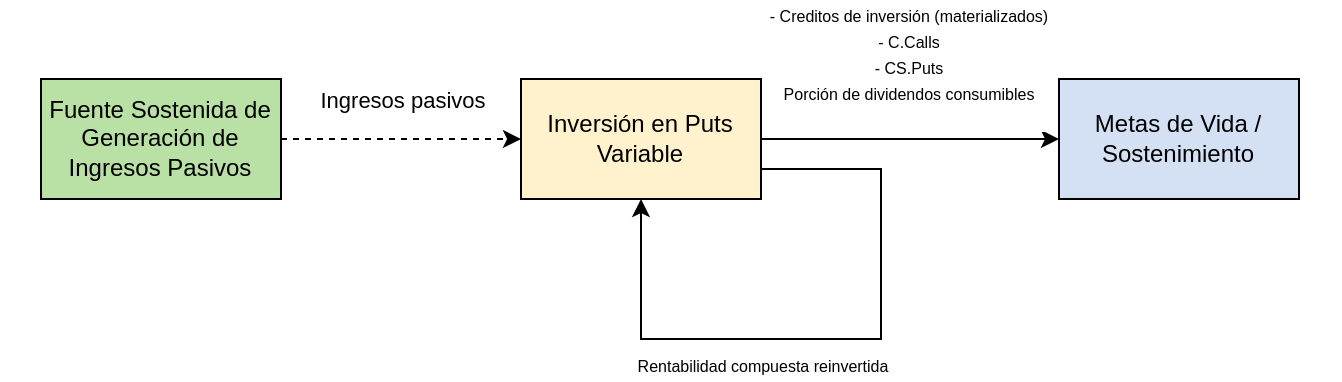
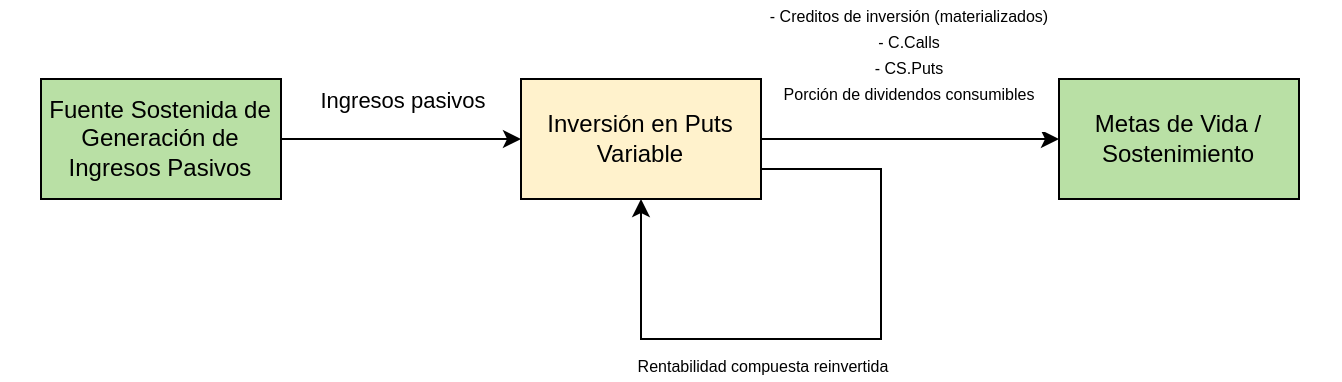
  <mxCell id="0" />
  <mxCell id="1" parent="0" />
  <mxCell id="2" value="Fuente Sostenida de Generación de Ingresos Pasivos" style="rounded=0;whiteSpace=wrap;html=1;fillColor=#B9E0A5;" vertex="1" parent="1"><mxGeometry x="20" y="20" width="120" height="60" as="geometry" /></mxCell>
  <mxCell id="3" value="Inversión en Puts Variable" style="rounded=0;whiteSpace=wrap;html=1;fillColor=#FFF2CC;" vertex="1" parent="1"><mxGeometry x="260" y="20" width="120" height="60" as="geometry" /></mxCell>
- <mxCell id="4" value="Metas de Vida / Sostenimiento" style="rounded=0;whiteSpace=wrap;html=1;fillColor=#D4E1F5;" vertex="1" parent="1"><mxGeometry x="529" y="20" width="120" height="60" as="geometry" /></mxCell>
- <mxCell id="5" value="" style="endArrow=classic;html=1;rounded=0;exitX=1;exitY=0.5;exitDx=0;exitDy=0;entryX=0;entryY=0.5;entryDx=0;entryDy=0;dashed=1;" edge="1" parent="1" source="2" target="3"><mxGeometry width="50" height="50" relative="1" as="geometry"><mxPoint x="300" y="130" as="sourcePoint" /><mxPoint x="350" y="80" as="targetPoint" /></mxGeometry></mxCell>
+ <mxCell id="4" value="Metas de Vida / Sostenimiento" style="rounded=0;whiteSpace=wrap;html=1;fillColor=#b9e0a5;" vertex="1" parent="1"><mxGeometry x="529" y="20" width="120" height="60" as="geometry" /></mxCell>
+ <mxCell id="5" value="" style="endArrow=classic;html=1;rounded=0;exitX=1;exitY=0.5;exitDx=0;exitDy=0;entryX=0;entryY=0.5;entryDx=0;entryDy=0;" edge="1" parent="1" source="2" target="3"><mxGeometry width="50" height="50" relative="1" as="geometry"><mxPoint x="300" y="130" as="sourcePoint" /><mxPoint x="350" y="80" as="targetPoint" /></mxGeometry></mxCell>
  <mxCell id="6" value="&lt;font style=&quot;font-size: 11px;&quot;&gt;Ingresos pasivos&lt;/font&gt;" style="edgeLabel;html=1;align=center;verticalAlign=middle;resizable=0;points=[];" vertex="1" connectable="0" parent="5"><mxGeometry x="0.1" relative="1" as="geometry"><mxPoint x="-6" y="-20" as="offset" /></mxGeometry></mxCell>
  <mxCell id="7" style="edgeStyle=orthogonalEdgeStyle;rounded=0;orthogonalLoop=1;jettySize=auto;html=1;exitX=1;exitY=0.75;exitDx=0;exitDy=0;entryX=0.5;entryY=1;entryDx=0;entryDy=0;" edge="1" parent="1" source="3" target="3"><mxGeometry relative="1" as="geometry"><Array as="points"><mxPoint x="440" y="65" /><mxPoint x="440" y="150" /><mxPoint x="320" y="150" /></Array></mxGeometry></mxCell>
  <mxCell id="8" value="&lt;font style=&quot;font-size: 8px;&quot;&gt;Rentabilidad compuesta reinvertida&lt;/font&gt;" style="edgeLabel;html=1;align=center;verticalAlign=middle;resizable=0;points=[];rotation=0;" vertex="1" connectable="0" parent="7"><mxGeometry x="-0.529" relative="1" as="geometry"><mxPoint x="-60" y="78" as="offset" /></mxGeometry></mxCell>
  <mxCell id="9" value="" style="endArrow=classic;html=1;rounded=0;exitX=1;exitY=0.5;exitDx=0;exitDy=0;entryX=0;entryY=0.5;entryDx=0;entryDy=0;" edge="1" parent="1" source="3" target="4"><mxGeometry width="50" height="50" relative="1" as="geometry"><mxPoint x="290" y="100" as="sourcePoint" /><mxPoint x="340" y="50" as="targetPoint" /></mxGeometry></mxCell>
  <mxCell id="10" value="&lt;font style=&quot;font-size: 8px;&quot;&gt;- Creditos de inversión (materializados)&lt;/font&gt;&lt;div&gt;&lt;font style=&quot;font-size: 8px;&quot;&gt;- C.Calls&lt;/font&gt;&lt;/div&gt;&lt;div&gt;&lt;font style=&quot;font-size: 8px;&quot;&gt;- CS.Puts&lt;/font&gt;&lt;/div&gt;&lt;div&gt;&lt;font style=&quot;font-size: 8px;&quot;&gt;Porción de dividendos consumibles&lt;/font&gt;&lt;/div&gt;&lt;div&gt;&lt;br&gt;&lt;/div&gt;" style="edgeLabel;html=1;align=center;verticalAlign=middle;resizable=0;points=[];" vertex="1" connectable="0" parent="9"><mxGeometry x="0.002" relative="1" as="geometry"><mxPoint x="-2" y="-37" as="offset" /></mxGeometry></mxCell>
